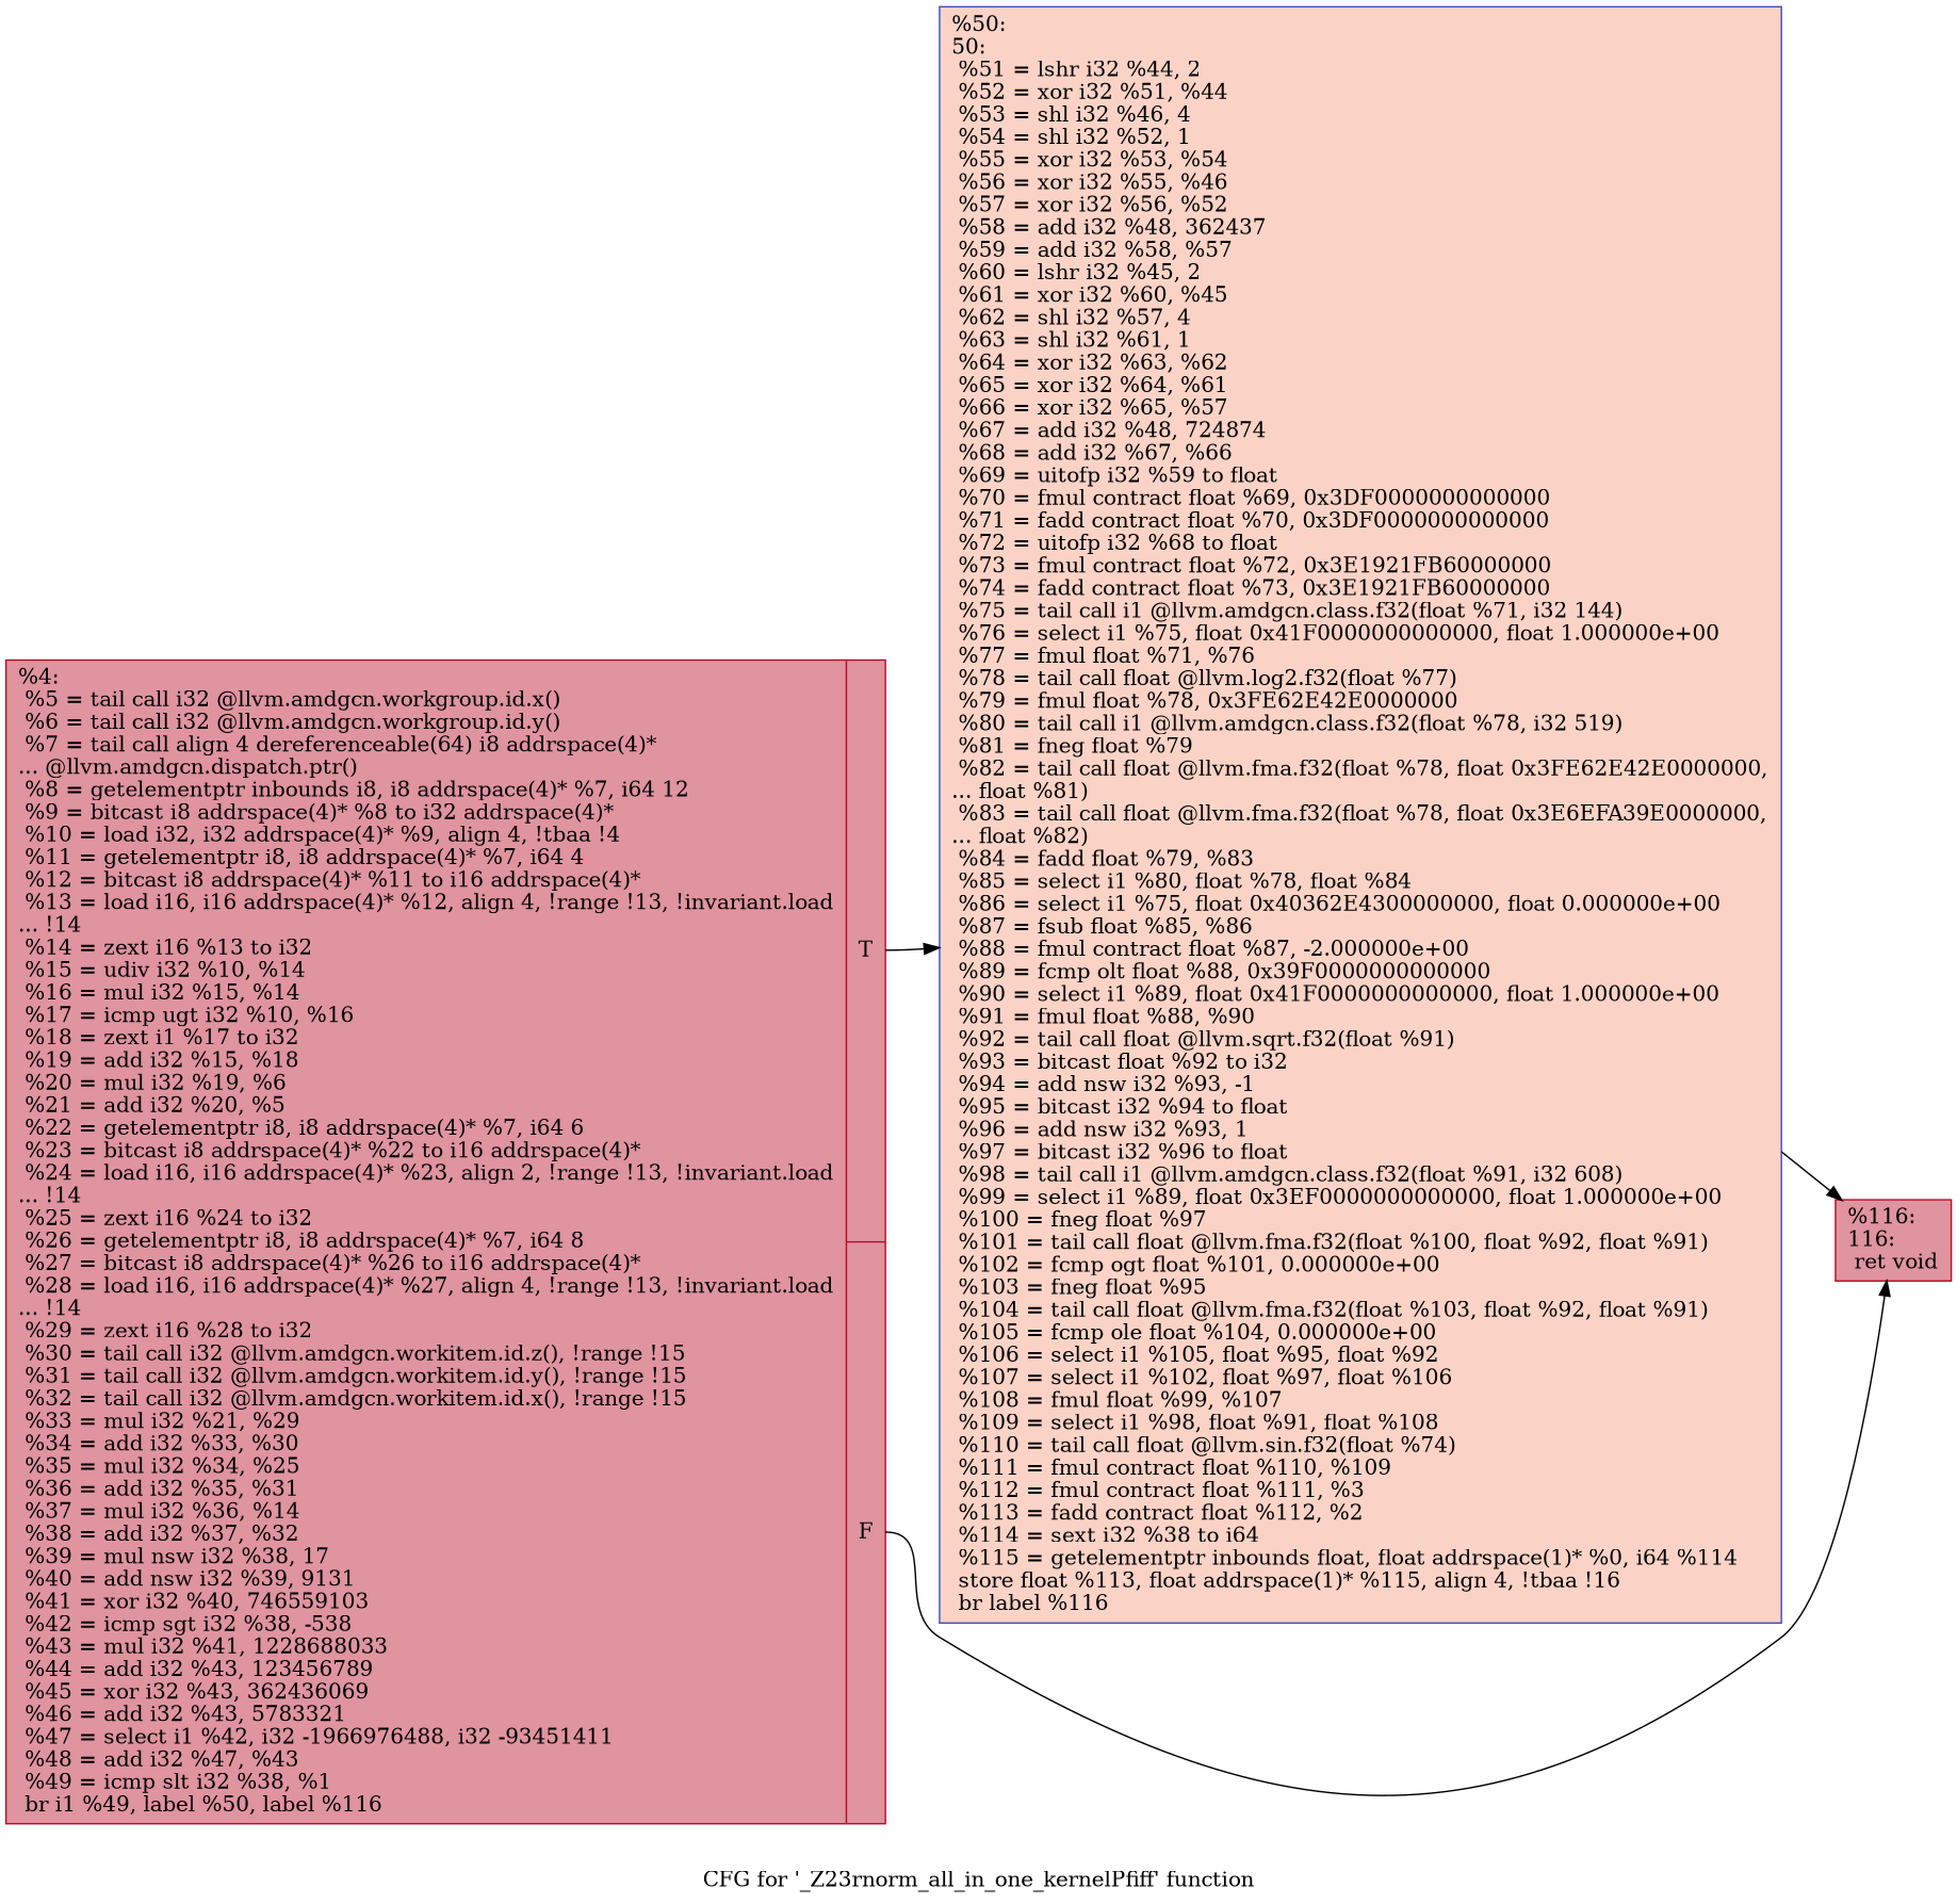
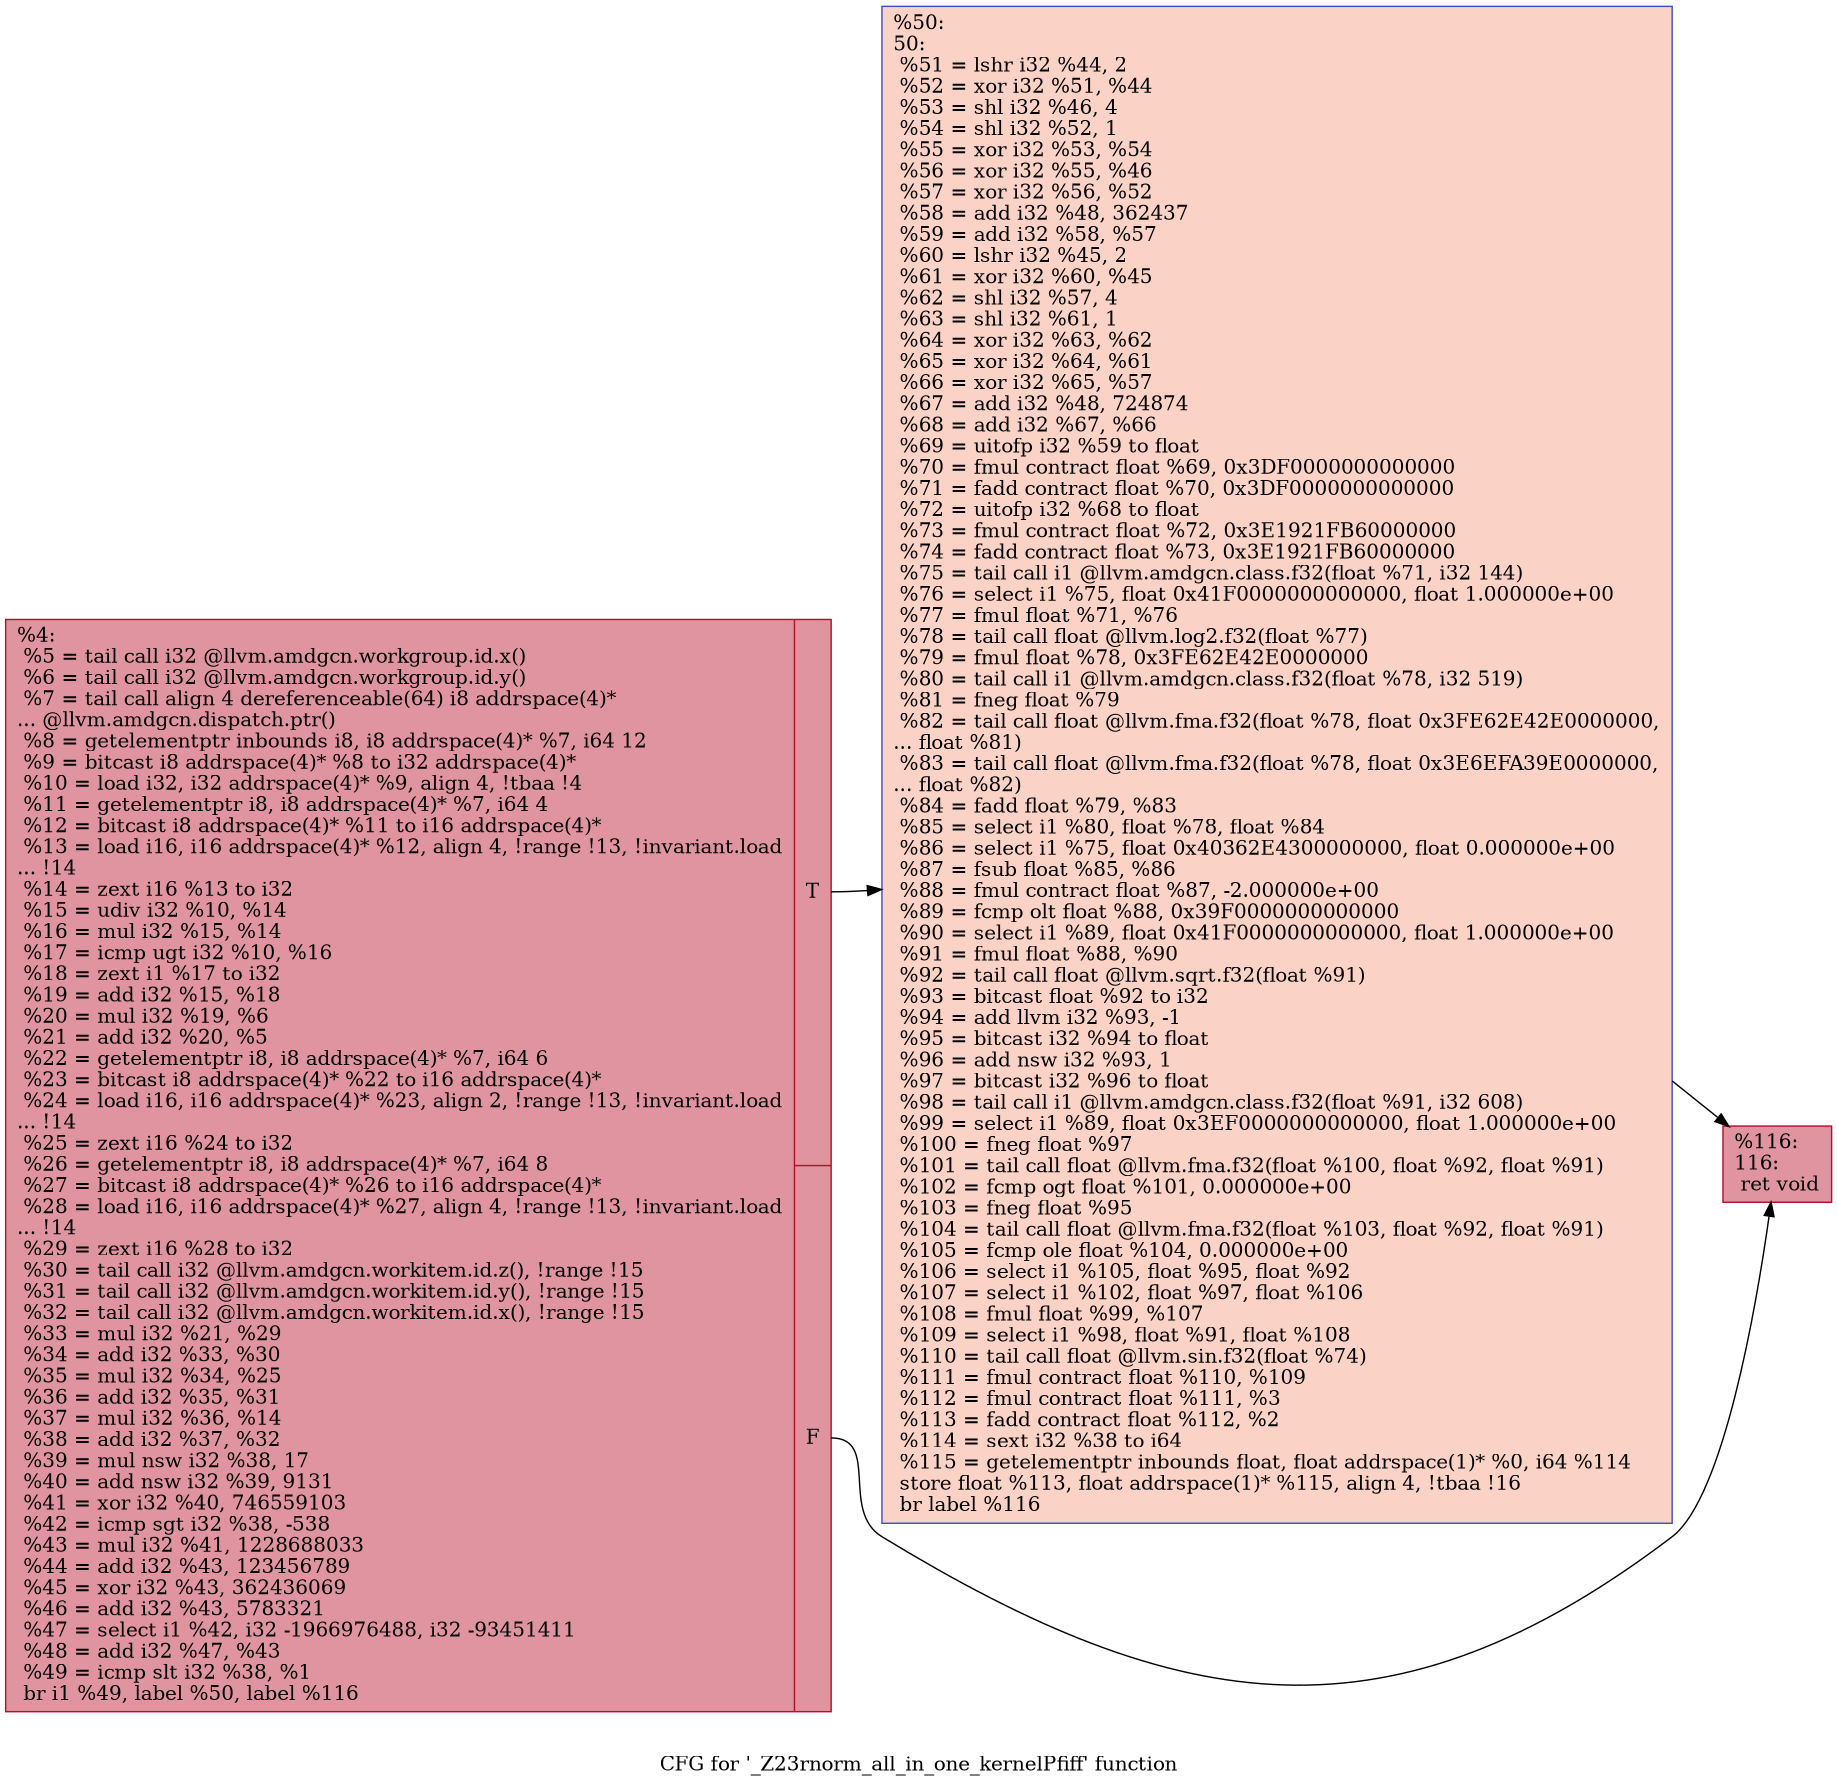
  digraph {
    label="CFG for '_Z23rnorm_all_in_one_kernelPfiff' function"
    rankdir=LR
    node [color="#b70d28ff" fillcolor="#b70d2870" shape=record style=filled]
    n1 [label="{%4:\l  %5 = tail call i32 @llvm.amdgcn.workgroup.id.x()\l  %6 = tail call i32 @llvm.amdgcn.workgroup.id.y()\l  %7 = tail call align 4 dereferenceable(64) i8 addrspace(4)*\l... @llvm.amdgcn.dispatch.ptr()\l  %8 = getelementptr inbounds i8, i8 addrspace(4)* %7, i64 12\l  %9 = bitcast i8 addrspace(4)* %8 to i32 addrspace(4)*\l  %10 = load i32, i32 addrspace(4)* %9, align 4, !tbaa !4\l  %11 = getelementptr i8, i8 addrspace(4)* %7, i64 4\l  %12 = bitcast i8 addrspace(4)* %11 to i16 addrspace(4)*\l  %13 = load i16, i16 addrspace(4)* %12, align 4, !range !13, !invariant.load\l... !14\l  %14 = zext i16 %13 to i32\l  %15 = udiv i32 %10, %14\l  %16 = mul i32 %15, %14\l  %17 = icmp ugt i32 %10, %16\l  %18 = zext i1 %17 to i32\l  %19 = add i32 %15, %18\l  %20 = mul i32 %19, %6\l  %21 = add i32 %20, %5\l  %22 = getelementptr i8, i8 addrspace(4)* %7, i64 6\l  %23 = bitcast i8 addrspace(4)* %22 to i16 addrspace(4)*\l  %24 = load i16, i16 addrspace(4)* %23, align 2, !range !13, !invariant.load\l... !14\l  %25 = zext i16 %24 to i32\l  %26 = getelementptr i8, i8 addrspace(4)* %7, i64 8\l  %27 = bitcast i8 addrspace(4)* %26 to i16 addrspace(4)*\l  %28 = load i16, i16 addrspace(4)* %27, align 4, !range !13, !invariant.load\l... !14\l  %29 = zext i16 %28 to i32\l  %30 = tail call i32 @llvm.amdgcn.workitem.id.z(), !range !15\l  %31 = tail call i32 @llvm.amdgcn.workitem.id.y(), !range !15\l  %32 = tail call i32 @llvm.amdgcn.workitem.id.x(), !range !15\l  %33 = mul i32 %21, %29\l  %34 = add i32 %33, %30\l  %35 = mul i32 %34, %25\l  %36 = add i32 %35, %31\l  %37 = mul i32 %36, %14\l  %38 = add i32 %37, %32\l  %39 = mul nsw i32 %38, 17\l  %40 = add nsw i32 %39, 9131\l  %41 = xor i32 %40, 746559103\l  %42 = icmp sgt i32 %38, -538\l  %43 = mul i32 %41, 1228688033\l  %44 = add i32 %43, 123456789\l  %45 = xor i32 %43, 362436069\l  %46 = add i32 %43, 5783321\l  %47 = select i1 %42, i32 -1966976488, i32 -93451411\l  %48 = add i32 %47, %43\l  %49 = icmp slt i32 %38, %1\l  br i1 %49, label %50, label %116\l|{<s0>T|<s1>F}}"]
-   n2 [color="#3d50c3ff" fillcolor="#f59c7d70" label="{%50:\l50:                                               \l  %51 = lshr i32 %44, 2\l  %52 = xor i32 %51, %44\l  %53 = shl i32 %46, 4\l  %54 = shl i32 %52, 1\l  %55 = xor i32 %53, %54\l  %56 = xor i32 %55, %46\l  %57 = xor i32 %56, %52\l  %58 = add i32 %48, 362437\l  %59 = add i32 %58, %57\l  %60 = lshr i32 %45, 2\l  %61 = xor i32 %60, %45\l  %62 = shl i32 %57, 4\l  %63 = shl i32 %61, 1\l  %64 = xor i32 %63, %62\l  %65 = xor i32 %64, %61\l  %66 = xor i32 %65, %57\l  %67 = add i32 %48, 724874\l  %68 = add i32 %67, %66\l  %69 = uitofp i32 %59 to float\l  %70 = fmul contract float %69, 0x3DF0000000000000\l  %71 = fadd contract float %70, 0x3DF0000000000000\l  %72 = uitofp i32 %68 to float\l  %73 = fmul contract float %72, 0x3E1921FB60000000\l  %74 = fadd contract float %73, 0x3E1921FB60000000\l  %75 = tail call i1 @llvm.amdgcn.class.f32(float %71, i32 144)\l  %76 = select i1 %75, float 0x41F0000000000000, float 1.000000e+00\l  %77 = fmul float %71, %76\l  %78 = tail call float @llvm.log2.f32(float %77)\l  %79 = fmul float %78, 0x3FE62E42E0000000\l  %80 = tail call i1 @llvm.amdgcn.class.f32(float %78, i32 519)\l  %81 = fneg float %79\l  %82 = tail call float @llvm.fma.f32(float %78, float 0x3FE62E42E0000000,\l... float %81)\l  %83 = tail call float @llvm.fma.f32(float %78, float 0x3E6EFA39E0000000,\l... float %82)\l  %84 = fadd float %79, %83\l  %85 = select i1 %80, float %78, float %84\l  %86 = select i1 %75, float 0x40362E4300000000, float 0.000000e+00\l  %87 = fsub float %85, %86\l  %88 = fmul contract float %87, -2.000000e+00\l  %89 = fcmp olt float %88, 0x39F0000000000000\l  %90 = select i1 %89, float 0x41F0000000000000, float 1.000000e+00\l  %91 = fmul float %88, %90\l  %92 = tail call float @llvm.sqrt.f32(float %91)\l  %93 = bitcast float %92 to i32\l  %94 = add nsw i32 %93, -1\l  %95 = bitcast i32 %94 to float\l  %96 = add nsw i32 %93, 1\l  %97 = bitcast i32 %96 to float\l  %98 = tail call i1 @llvm.amdgcn.class.f32(float %91, i32 608)\l  %99 = select i1 %89, float 0x3EF0000000000000, float 1.000000e+00\l  %100 = fneg float %97\l  %101 = tail call float @llvm.fma.f32(float %100, float %92, float %91)\l  %102 = fcmp ogt float %101, 0.000000e+00\l  %103 = fneg float %95\l  %104 = tail call float @llvm.fma.f32(float %103, float %92, float %91)\l  %105 = fcmp ole float %104, 0.000000e+00\l  %106 = select i1 %105, float %95, float %92\l  %107 = select i1 %102, float %97, float %106\l  %108 = fmul float %99, %107\l  %109 = select i1 %98, float %91, float %108\l  %110 = tail call float @llvm.sin.f32(float %74)\l  %111 = fmul contract float %110, %109\l  %112 = fmul contract float %111, %3\l  %113 = fadd contract float %112, %2\l  %114 = sext i32 %38 to i64\l  %115 = getelementptr inbounds float, float addrspace(1)* %0, i64 %114\l  store float %113, float addrspace(1)* %115, align 4, !tbaa !16\l  br label %116\l}"]
+   n2 [color="#3d50c3ff" fillcolor="#f59c7d70" label="{%50:\l50:                                               \l  %51 = lshr i32 %44, 2\l  %52 = xor i32 %51, %44\l  %53 = shl i32 %46, 4\l  %54 = shl i32 %52, 1\l  %55 = xor i32 %53, %54\l  %56 = xor i32 %55, %46\l  %57 = xor i32 %56, %52\l  %58 = add i32 %48, 362437\l  %59 = add i32 %58, %57\l  %60 = lshr i32 %45, 2\l  %61 = xor i32 %60, %45\l  %62 = shl i32 %57, 4\l  %63 = shl i32 %61, 1\l  %64 = xor i32 %63, %62\l  %65 = xor i32 %64, %61\l  %66 = xor i32 %65, %57\l  %67 = add i32 %48, 724874\l  %68 = add i32 %67, %66\l  %69 = uitofp i32 %59 to float\l  %70 = fmul contract float %69, 0x3DF0000000000000\l  %71 = fadd contract float %70, 0x3DF0000000000000\l  %72 = uitofp i32 %68 to float\l  %73 = fmul contract float %72, 0x3E1921FB60000000\l  %74 = fadd contract float %73, 0x3E1921FB60000000\l  %75 = tail call i1 @llvm.amdgcn.class.f32(float %71, i32 144)\l  %76 = select i1 %75, float 0x41F0000000000000, float 1.000000e+00\l  %77 = fmul float %71, %76\l  %78 = tail call float @llvm.log2.f32(float %77)\l  %79 = fmul float %78, 0x3FE62E42E0000000\l  %80 = tail call i1 @llvm.amdgcn.class.f32(float %78, i32 519)\l  %81 = fneg float %79\l  %82 = tail call float @llvm.fma.f32(float %78, float 0x3FE62E42E0000000,\l... float %81)\l  %83 = tail call float @llvm.fma.f32(float %78, float 0x3E6EFA39E0000000,\l... float %82)\l  %84 = fadd float %79, %83\l  %85 = select i1 %80, float %78, float %84\l  %86 = select i1 %75, float 0x40362E4300000000, float 0.000000e+00\l  %87 = fsub float %85, %86\l  %88 = fmul contract float %87, -2.000000e+00\l  %89 = fcmp olt float %88, 0x39F0000000000000\l  %90 = select i1 %89, float 0x41F0000000000000, float 1.000000e+00\l  %91 = fmul float %88, %90\l  %92 = tail call float @llvm.sqrt.f32(float %91)\l  %93 = bitcast float %92 to i32\l  %94 = add llvm i32 %93, -1\l  %95 = bitcast i32 %94 to float\l  %96 = add nsw i32 %93, 1\l  %97 = bitcast i32 %96 to float\l  %98 = tail call i1 @llvm.amdgcn.class.f32(float %91, i32 608)\l  %99 = select i1 %89, float 0x3EF0000000000000, float 1.000000e+00\l  %100 = fneg float %97\l  %101 = tail call float @llvm.fma.f32(float %100, float %92, float %91)\l  %102 = fcmp ogt float %101, 0.000000e+00\l  %103 = fneg float %95\l  %104 = tail call float @llvm.fma.f32(float %103, float %92, float %91)\l  %105 = fcmp ole float %104, 0.000000e+00\l  %106 = select i1 %105, float %95, float %92\l  %107 = select i1 %102, float %97, float %106\l  %108 = fmul float %99, %107\l  %109 = select i1 %98, float %91, float %108\l  %110 = tail call float @llvm.sin.f32(float %74)\l  %111 = fmul contract float %110, %109\l  %112 = fmul contract float %111, %3\l  %113 = fadd contract float %112, %2\l  %114 = sext i32 %38 to i64\l  %115 = getelementptr inbounds float, float addrspace(1)* %0, i64 %114\l  store float %113, float addrspace(1)* %115, align 4, !tbaa !16\l  br label %116\l}"]
    n3 [label="{%116:\l116:                                              \l  ret void\l}"]
    n1 -> n2 [tailport=s0]
    n1 -> n3 [tailport=s1]
    n2 -> n3
  }
